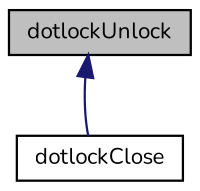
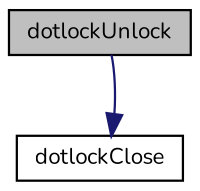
  digraph {
    rankdir=TB
    fontname=Nunito
    node [color=black fontname=Nunito fontsize=10 shape=record style=filled]
    n1 [fillcolor=grey75 fontcolor=black height=0.2 label=dotlockUnlock width=0.4]
    n2 [fillcolor=white height=0.2 label=dotlockClose width=0.4]
-   n1 -> n2 [color=midnightblue dir=back fontname=Nunito fontsize=10 labelfontname=FreeSans labelfontsize=10 style=solid]
+   n2 -> n1 [color=midnightblue dir=back fontname=Nunito fontsize=10 labelfontname=FreeSans labelfontsize=10 style=solid]
  }
